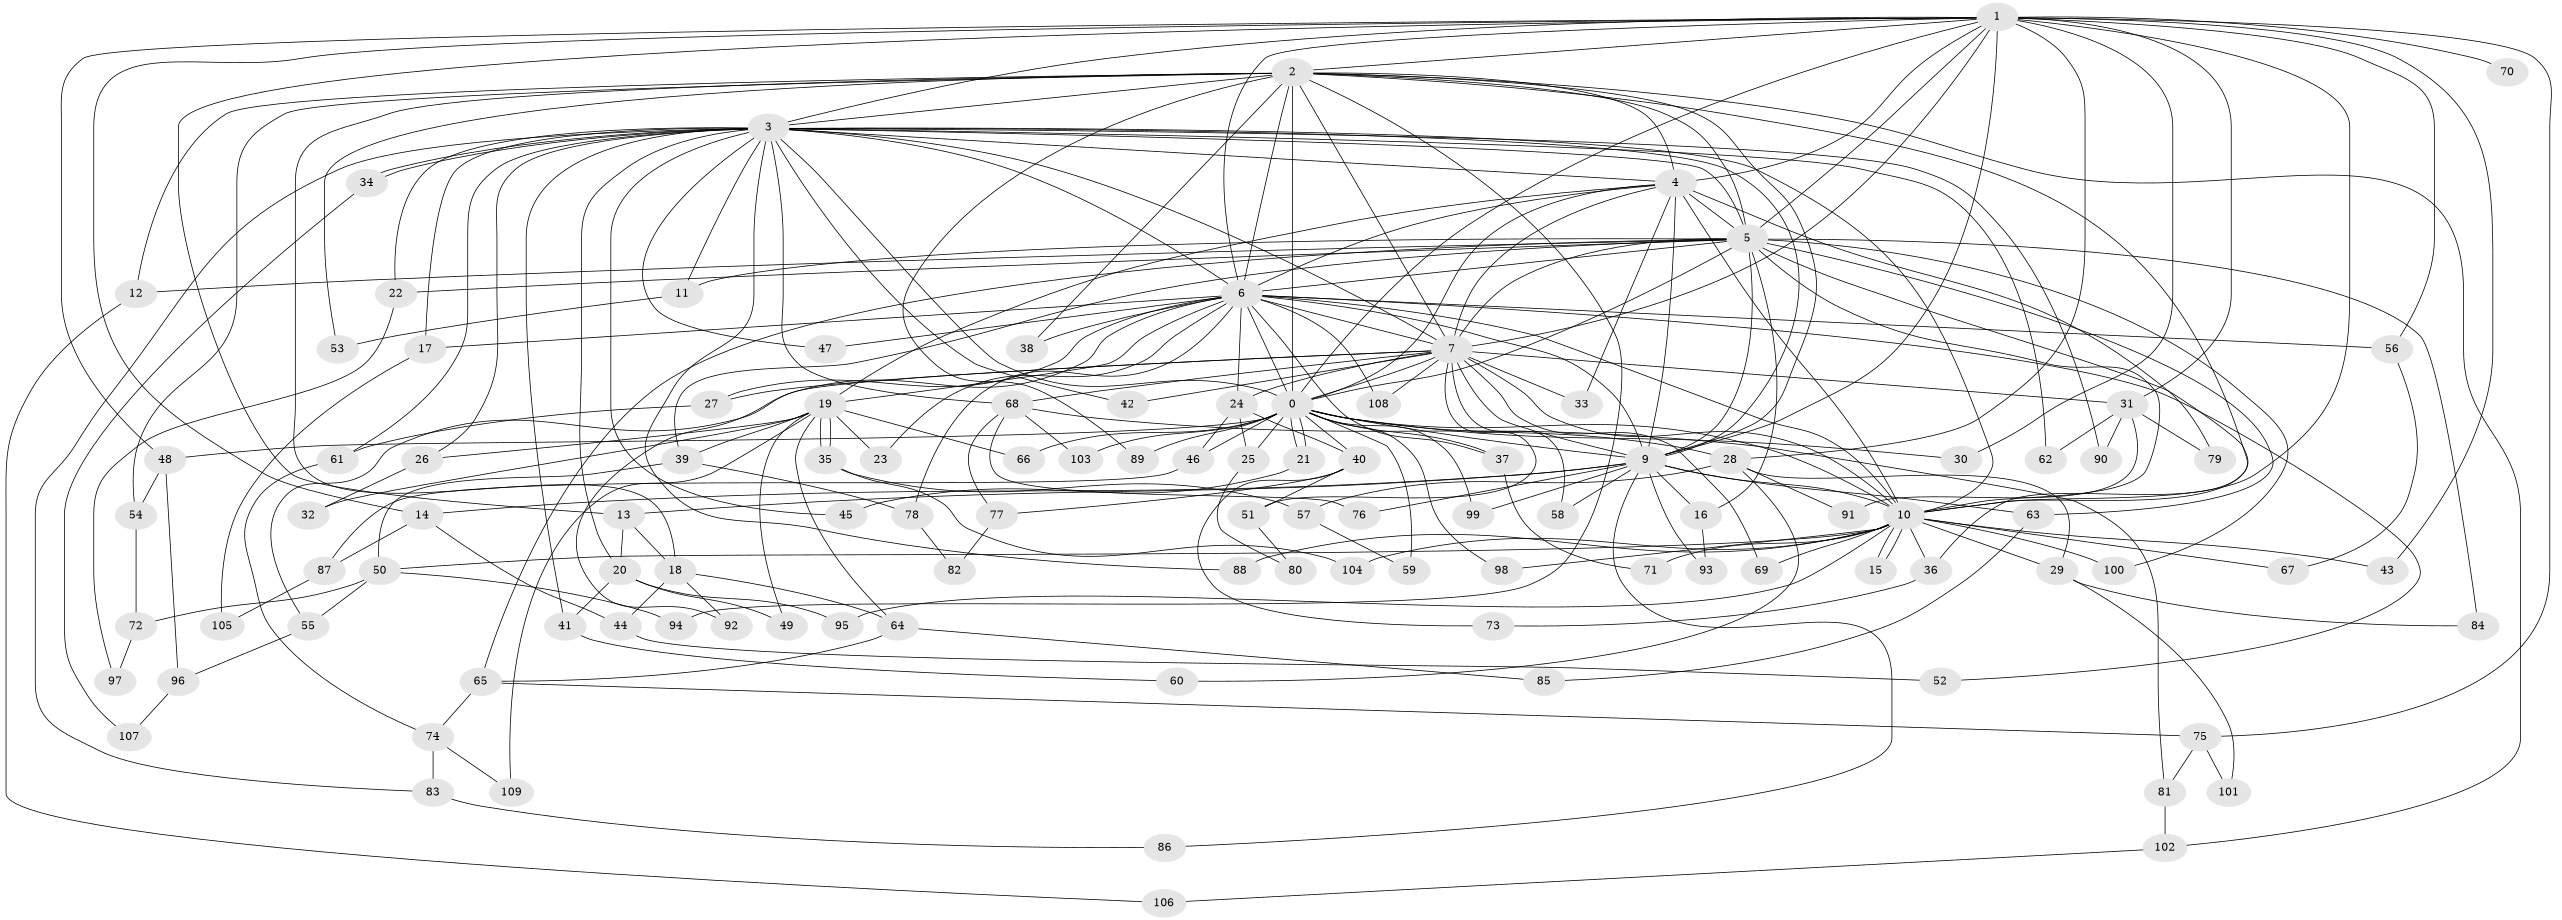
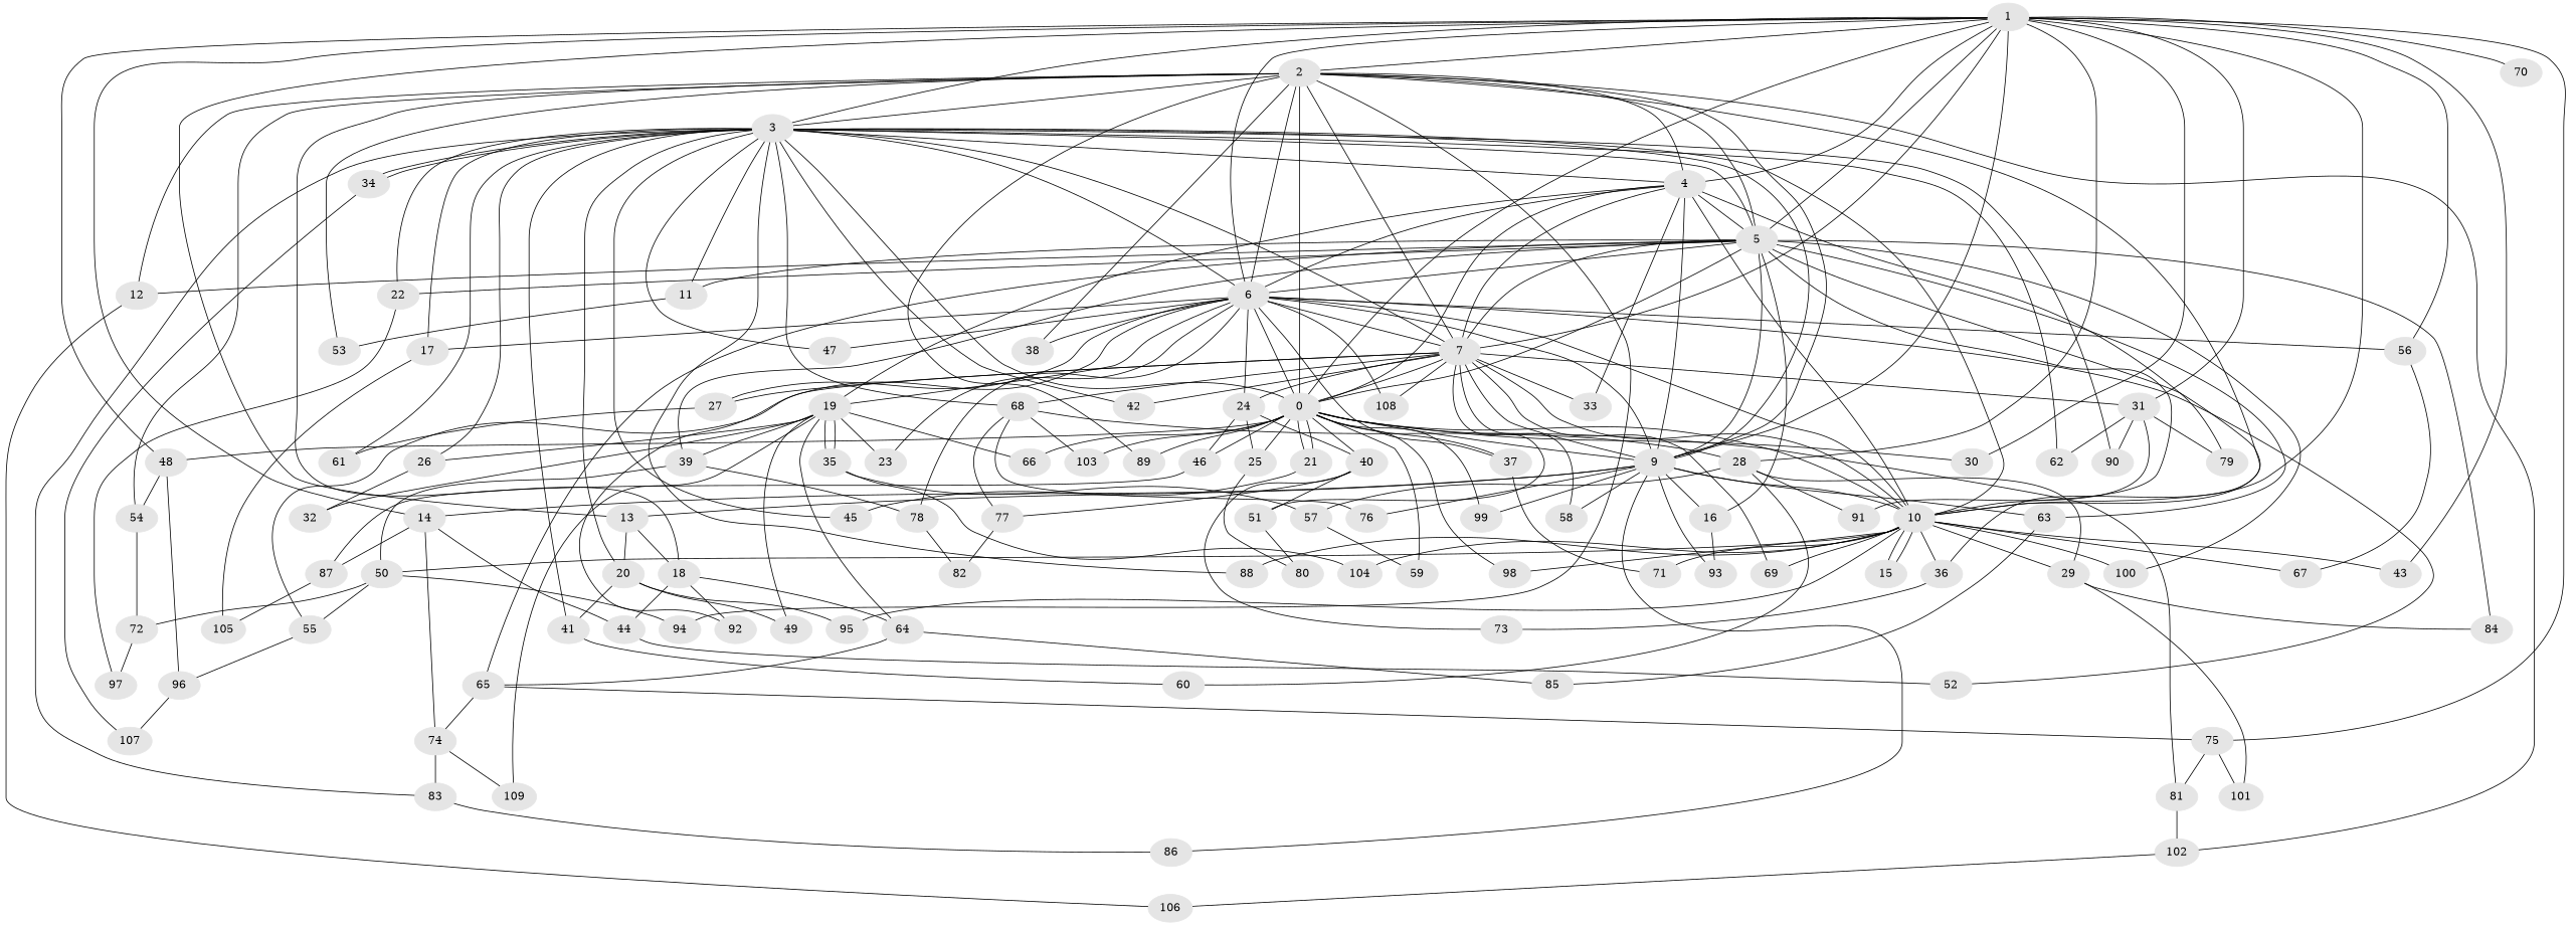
  graph {
    node [color=gray90 style=filled]
    1
    2
    3
    4
    5
    6
    7
    n8 [label=0]
    9
    10
    13
    14
    28
    30
    31
    43
    48
    56
    70
    75
    12
    18
    38
    53
    54
    89
    94
    102
    11
    17
    20
    22
    26
    34
    41
    42
    45
    47
    61
    62
    68
    83
    88
    90
    19
    33
    79
    16
    36
    39
    63
    65
    84
    100
    23
    24
    27
    37
    52
    78
    92
    108
    51
    55
    58
    69
    21
    25
    40
    46
    59
    66
    98
    99
    103
    76
    86
    93
    15
    29
    50
    67
    71
    95
    104
    44
    74
    87
    57
    60
    91
    96
    101
    81
    106
    64
    72
    105
    49
    97
    32
    107
    77
    35
    109
    73
    85
    82
    80
    1 -- 2
    1 -- 3
    1 -- 4
    1 -- 5
    1 -- 6
    1 -- 7
    1 -- n8
    1 -- 9
    1 -- 10
    1 -- 13
    1 -- 14
    1 -- 28
    1 -- 30
    1 -- 31
    1 -- 43
    1 -- 48
    1 -- 56
    1 -- 70
    1 -- 75
    2 -- 3
    2 -- 4
    2 -- 5
    2 -- 6
    2 -- 7
    2 -- n8
    2 -- 9
    2 -- 10
    2 -- 12
    2 -- 18
    2 -- 38
    2 -- 53
    2 -- 54
    2 -- 89
    2 -- 94
    2 -- 102
    3 -- 4
    3 -- 5
    3 -- 6
    3 -- 7
    3 -- n8
    3 -- 9
    3 -- 10
    3 -- 11
    3 -- 17
    3 -- 20
    3 -- 22
    3 -- 26
    3 -- 34
    3 -- 34
    3 -- 41
    3 -- 42
    3 -- 45
    3 -- 47
    3 -- 61
    3 -- 62
    3 -- 68
    3 -- 83
    3 -- 88
    3 -- 90
    4 -- 5
    4 -- 6
    4 -- 7
    4 -- n8
    4 -- 9
    4 -- 10
    4 -- 19
    4 -- 33
    4 -- 79
    5 -- 6
    5 -- 7
    5 -- n8
    5 -- 9
    5 -- 10
    5 -- 12
    5 -- 11
    5 -- 22
    5 -- 16
    5 -- 36
    5 -- 39
    5 -- 63
    5 -- 65
    5 -- 84
    5 -- 100
    6 -- 7
    6 -- n8
    6 -- 9
    6 -- 10
    6 -- 56
    6 -- 38
    6 -- 17
    6 -- 47
    6 -- 19
    6 -- 23
    6 -- 24
    6 -- 27
    6 -- 37
    6 -- 52
    6 -- 78
    6 -- 92
    6 -- 108
    7 -- n8
    7 -- 9
    7 -- 10
    7 -- 31
    7 -- 42
    7 -- 68
    7 -- 33
    7 -- 24
    7 -- 27
    7 -- 108
    7 -- 51
    7 -- 55
    7 -- 58
    7 -- 69
    n8 -- 9
    n8 -- 10
    n8 -- 28
    n8 -- 30
    n8 -- 48
    n8 -- 89
    n8 -- 37
    n8 -- 21
    n8 -- 21
    n8 -- 25
    n8 -- 40
    n8 -- 46
    n8 -- 59
    n8 -- 66
    n8 -- 98
    n8 -- 99
    n8 -- 103
    9 -- 10
    9 -- 13
    9 -- 14
    9 -- 16
    9 -- 63
    9 -- 58
    9 -- 99
    9 -- 76
    9 -- 86
    9 -- 93
    10 -- 43
    10 -- 88
    10 -- 36
    10 -- 100
    10 -- 69
    10 -- 98
    10 -- 15
    10 -- 15
    10 -- 29
    10 -- 50
    10 -- 67
    10 -- 71
    10 -- 95
    10 -- 104
    13 -- 18
    13 -- 20
    14 -- 44
-   61 -- 74
+   14 -- 74
    14 -- 87
    28 -- 29
    28 -- 57
    28 -- 60
    28 -- 91
    31 -- 62
    31 -- 90
    31 -- 79
    31 -- 91
    48 -- 54
    48 -- 96
    56 -- 67
    75 -- 101
    75 -- 81
    12 -- 106
    18 -- 92
    18 -- 44
    18 -- 64
    54 -- 72
    102 -- 106
    11 -- 53
    17 -- 105
    20 -- 41
    20 -- 95
    20 -- 49
    22 -- 97
    26 -- 32
    34 -- 107
    41 -- 60
    68 -- 103
    68 -- 76
    68 -- 81
    68 -- 77
    83 -- 86
    19 -- 26
    19 -- 39
    19 -- 23
    19 -- 66
    19 -- 64
    19 -- 49
    19 -- 32
    19 -- 35
    19 -- 35
    19 -- 109
    16 -- 93
    36 -- 73
    39 -- 78
    39 -- 50
    63 -- 85
    65 -- 75
    65 -- 74
    24 -- 25
    24 -- 40
    24 -- 46
    27 -- 61
    37 -- 71
    78 -- 82
    51 -- 80
    55 -- 96
    21 -- 45
    25 -- 80
    40 -- 51
    40 -- 77
    40 -- 73
    46 -- 87
    29 -- 84
    29 -- 101
    50 -- 94
    50 -- 55
    50 -- 72
    44 -- 52
    74 -- 83
    74 -- 109
    87 -- 105
    57 -- 59
    96 -- 107
    81 -- 102
    64 -- 65
    64 -- 85
    72 -- 97
    77 -- 82
    35 -- 104
    35 -- 57
  }
